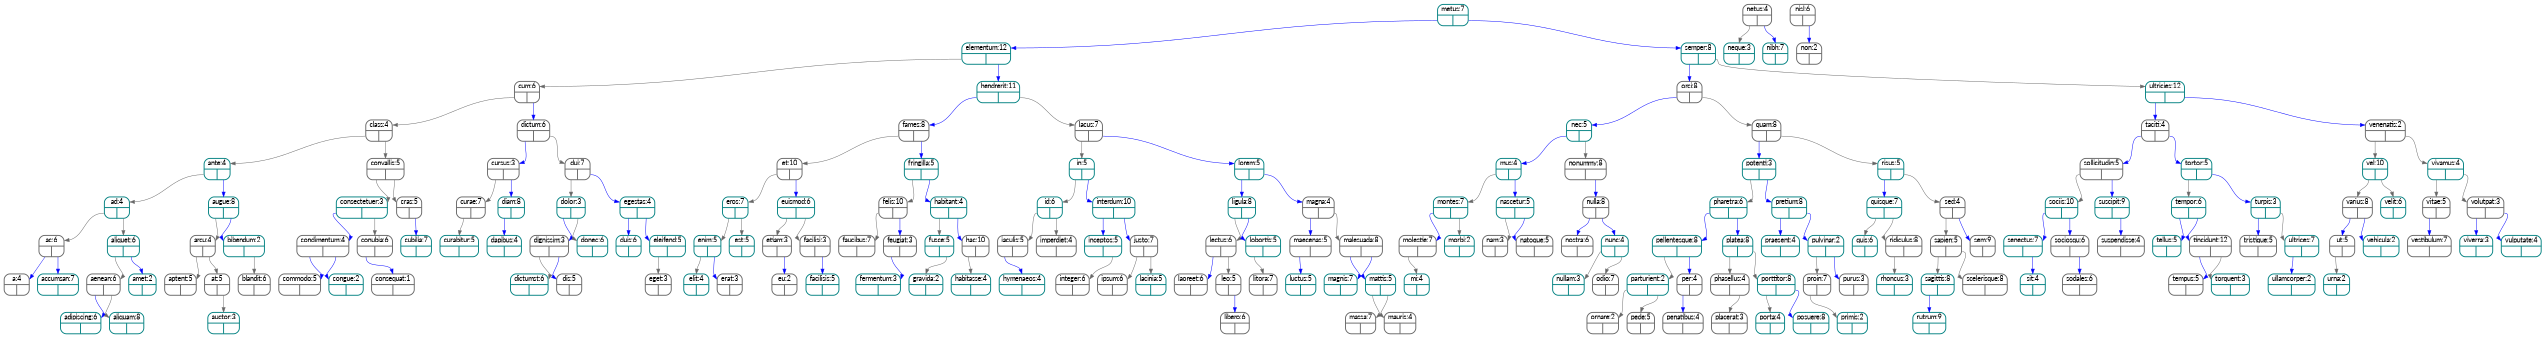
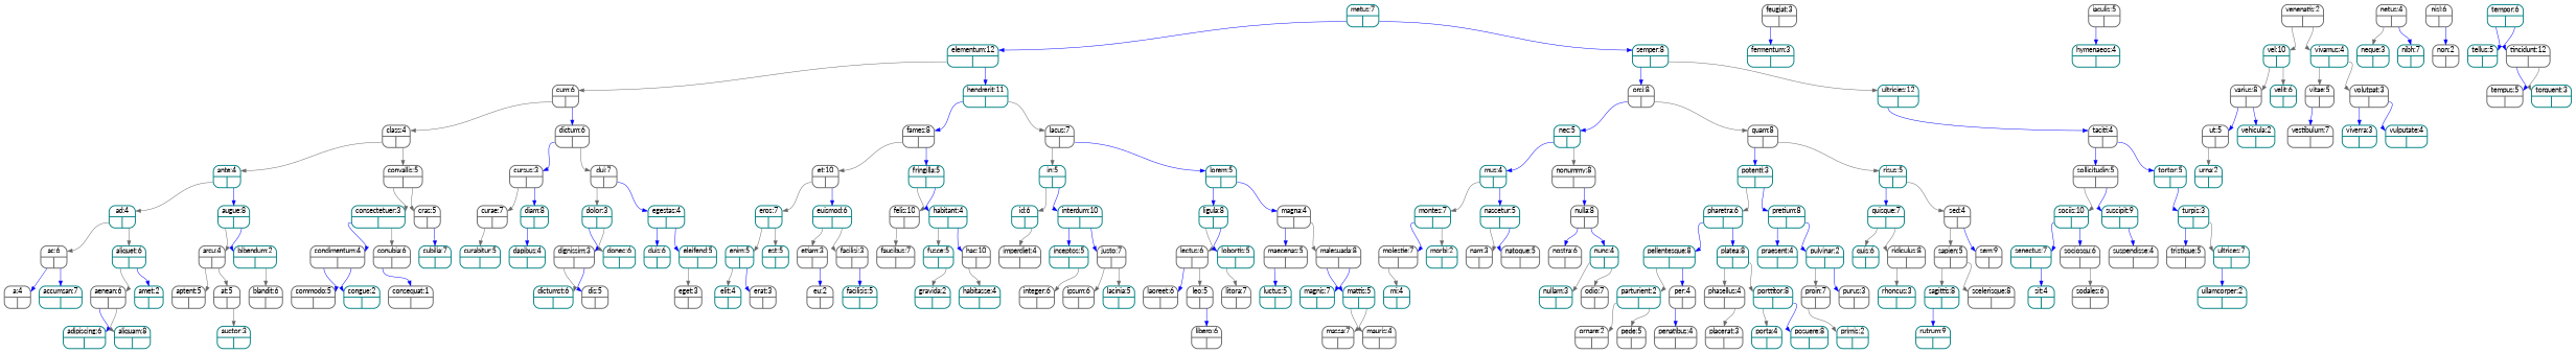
  digraph {
    fontname=Lato
    node [color=teal fontname=Lato penwidth=2 shape=Mrecord]
    edge [color=blue fontname=Lato headport=f0 tailport=f1]
    n1 [label="{<f0>metus:7|{<f1>|<f2>}}"]
    n2 [label="{<f0>elementum:12|{<f1>|<f2>}}"]
    n3 [label="{<f0>semper:8|{<f1>|<f2>}}"]
    n4 [color=gray40 label="{<f0>cum:6|{<f1>|<f2>}}"]
    n5 [label="{<f0>hendrerit:11|{<f1>|<f2>}}"]
    n6 [color=gray40 label="{<f0>orci:8|{<f1>|<f2>}}"]
    n7 [label="{<f0>ultricies:12|{<f1>|<f2>}}"]
    n8 [color=gray40 label="{<f0>class:4|{<f1>|<f2>}}"]
    n9 [color=gray40 label="{<f0>dictum:6|{<f1>|<f2>}}"]
    n10 [color=gray40 label="{<f0>fames:8|{<f1>|<f2>}}"]
    n11 [color=gray40 label="{<f0>lacus:7|{<f1>|<f2>}}"]
    n12 [label="{<f0>ante:4|{<f1>|<f2>}}"]
    n13 [color=gray40 label="{<f0>convallis:5|{<f1>|<f2>}}"]
    n14 [color=gray40 label="{<f0>cursus:3|{<f1>|<f2>}}"]
    n15 [color=gray40 label="{<f0>dui:7|{<f1>|<f2>}}"]
    n16 [label="{<f0>ad:4|{<f1>|<f2>}}"]
    n17 [label="{<f0>augue:8|{<f1>|<f2>}}"]
    n18 [label="{<f0>consectetuer:3|{<f1>|<f2>}}"]
    n19 [color=gray40 label="{<f0>cras:5|{<f1>|<f2>}}"]
    n20 [color=gray40 label="{<f0>ac:6|{<f1>|<f2>}}"]
    n21 [label="{<f0>aliquet:6|{<f1>|<f2>}}"]
    n22 [color=gray40 label="{<f0>arcu:4|{<f1>|<f2>}}"]
    n23 [label="{<f0>bibendum:2|{<f1>|<f2>}}"]
    n24 [color=gray40 label="{<f0>a:4|{<f1>|<f2>}}"]
    n25 [label="{<f0>accumsan:7|{<f1>|<f2>}}"]
    n26 [color=gray40 label="{<f0>aenean:6|{<f1>|<f2>}}"]
    n27 [label="{<f0>amet:2|{<f1>|<f2>}}"]
    n28 [label="{<f0>adipiscing:6|{<f1>|<f2>}}"]
    n29 [label="{<f0>aliquam:8|{<f1>|<f2>}}"]
    n30 [color=gray40 label="{<f0>aptent:5|{<f1>|<f2>}}"]
    n31 [color=gray40 label="{<f0>at:5|{<f1>|<f2>}}"]
    n32 [color=gray40 label="{<f0>blandit:6|{<f1>|<f2>}}"]
    n33 [label="{<f0>auctor:3|{<f1>|<f2>}}"]
    n34 [color=gray40 label="{<f0>condimentum:4|{<f1>|<f2>}}"]
    n35 [color=gray40 label="{<f0>conubia:6|{<f1>|<f2>}}"]
    n36 [label="{<f0>cubilia:7|{<f1>|<f2>}}"]
    n37 [color=gray40 label="{<f0>commodo:5|{<f1>|<f2>}}"]
    n38 [label="{<f0>congue:2|{<f1>|<f2>}}"]
    n39 [color=gray40 label="{<f0>consequat:1|{<f1>|<f2>}}"]
    n40 [color=gray40 label="{<f0>curae:7|{<f1>|<f2>}}"]
    n41 [label="{<f0>diam:8|{<f1>|<f2>}}"]
    n42 [label="{<f0>dolor:3|{<f1>|<f2>}}"]
    n43 [label="{<f0>egestas:4|{<f1>|<f2>}}"]
    n44 [label="{<f0>curabitur:5|{<f1>|<f2>}}"]
    n45 [label="{<f0>dapibus:4|{<f1>|<f2>}}"]
    n46 [color=gray40 label="{<f0>dignissim:3|{<f1>|<f2>}}"]
    n47 [label="{<f0>donec:6|{<f1>|<f2>}}"]
    n48 [label="{<f0>duis:6|{<f1>|<f2>}}"]
    n49 [label="{<f0>eleifend:5|{<f1>|<f2>}}"]
    n50 [label="{<f0>dictumst:6|{<f1>|<f2>}}"]
    n51 [color=gray40 label="{<f0>dis:5|{<f1>|<f2>}}"]
    n52 [color=gray40 label="{<f0>eget:3|{<f1>|<f2>}}"]
    n53 [color=gray40 label="{<f0>et:10|{<f1>|<f2>}}"]
    n54 [label="{<f0>fringilla:5|{<f1>|<f2>}}"]
    n55 [label="{<f0>in:5|{<f1>|<f2>}}"]
    n56 [label="{<f0>lorem:5|{<f1>|<f2>}}"]
    n57 [label="{<f0>eros:7|{<f1>|<f2>}}"]
    n58 [label="{<f0>euismod:6|{<f1>|<f2>}}"]
    n59 [color=gray40 label="{<f0>felis:10|{<f1>|<f2>}}"]
    n60 [label="{<f0>habitant:4|{<f1>|<f2>}}"]
    n61 [label="{<f0>enim:5|{<f1>|<f2>}}"]
    n62 [label="{<f0>est:5|{<f1>|<f2>}}"]
    n63 [color=gray40 label="{<f0>etiam:3|{<f1>|<f2>}}"]
    n64 [color=gray40 label="{<f0>facilisi:3|{<f1>|<f2>}}"]
    n65 [label="{<f0>elit:4|{<f1>|<f2>}}"]
    n66 [color=gray40 label="{<f0>erat:3|{<f1>|<f2>}}"]
    n67 [color=gray40 label="{<f0>eu:2|{<f1>|<f2>}}"]
    n68 [label="{<f0>facilisis:5|{<f1>|<f2>}}"]
    n69 [color=gray40 label="{<f0>faucibus:7|{<f1>|<f2>}}"]
    n70 [color=gray40 label="{<f0>feugiat:3|{<f1>|<f2>}}"]
    n71 [label="{<f0>fusce:5|{<f1>|<f2>}}"]
    n72 [color=gray40 label="{<f0>hac:10|{<f1>|<f2>}}"]
    n73 [label="{<f0>fermentum:3|{<f1>|<f2>}}"]
    n74 [label="{<f0>gravida:2|{<f1>|<f2>}}"]
    n75 [label="{<f0>habitasse:4|{<f1>|<f2>}}"]
    n76 [label="{<f0>id:6|{<f1>|<f2>}}"]
    n77 [label="{<f0>interdum:10|{<f1>|<f2>}}"]
    n78 [label="{<f0>ligula:8|{<f1>|<f2>}}"]
    n79 [color=gray40 label="{<f0>magna:4|{<f1>|<f2>}}"]
    n80 [color=gray40 label="{<f0>iaculis:5|{<f1>|<f2>}}"]
    n81 [color=gray40 label="{<f0>imperdiet:4|{<f1>|<f2>}}"]
    n82 [label="{<f0>inceptos:5|{<f1>|<f2>}}"]
    n83 [color=gray40 label="{<f0>justo:7|{<f1>|<f2>}}"]
    n84 [label="{<f0>hymenaeos:4|{<f1>|<f2>}}"]
    n85 [color=gray40 label="{<f0>integer:6|{<f1>|<f2>}}"]
    n86 [color=gray40 label="{<f0>ipsum:6|{<f1>|<f2>}}"]
    n87 [label="{<f0>lacinia:5|{<f1>|<f2>}}"]
    n88 [color=gray40 label="{<f0>lectus:6|{<f1>|<f2>}}"]
    n89 [label="{<f0>lobortis:5|{<f1>|<f2>}}"]
    n90 [color=gray40 label="{<f0>maecenas:5|{<f1>|<f2>}}"]
    n91 [color=gray40 label="{<f0>malesuada:8|{<f1>|<f2>}}"]
    n92 [color=gray40 label="{<f0>laoreet:6|{<f1>|<f2>}}"]
    n93 [color=gray40 label="{<f0>leo:5|{<f1>|<f2>}}"]
    n94 [color=gray40 label="{<f0>litora:7|{<f1>|<f2>}}"]
    n95 [color=gray40 label="{<f0>libero:6|{<f1>|<f2>}}"]
    n96 [label="{<f0>luctus:5|{<f1>|<f2>}}"]
    n97 [label="{<f0>magnis:7|{<f1>|<f2>}}"]
    n98 [label="{<f0>mattis:5|{<f1>|<f2>}}"]
    n99 [color=gray40 label="{<f0>massa:7|{<f1>|<f2>}}"]
    n100 [color=gray40 label="{<f0>mauris:4|{<f1>|<f2>}}"]
    n101 [label="{<f0>nec:5|{<f1>|<f2>}}"]
    n102 [color=gray40 label="{<f0>quam:8|{<f1>|<f2>}}"]
    n103 [color=gray40 label="{<f0>taciti:4|{<f1>|<f2>}}"]
    n104 [color=gray40 label="{<f0>venenatis:2|{<f1>|<f2>}}"]
    n105 [label="{<f0>mus:4|{<f1>|<f2>}}"]
    n106 [color=gray40 label="{<f0>nonummy:8|{<f1>|<f2>}}"]
    n107 [label="{<f0>potenti:3|{<f1>|<f2>}}"]
    n108 [label="{<f0>risus:5|{<f1>|<f2>}}"]
    n109 [label="{<f0>montes:7|{<f1>|<f2>}}"]
    n110 [label="{<f0>nascetur:5|{<f1>|<f2>}}"]
    n111 [color=gray40 label="{<f0>nulla:8|{<f1>|<f2>}}"]
    n112 [color=gray40 label="{<f0>molestie:7|{<f1>|<f2>}}"]
    n113 [label="{<f0>morbi:2|{<f1>|<f2>}}"]
    n114 [color=gray40 label="{<f0>nam:3|{<f1>|<f2>}}"]
    n115 [color=gray40 label="{<f0>natoque:5|{<f1>|<f2>}}"]
    n116 [label="{<f0>mi:4|{<f1>|<f2>}}"]
    n117 [color=gray40 label="{<f0>nostra:6|{<f1>|<f2>}}"]
    n118 [label="{<f0>nunc:4|{<f1>|<f2>}}"]
    n119 [color=gray40 label="{<f0>netus:4|{<f1>|<f2>}}"]
    n120 [label="{<f0>neque:3|{<f1>|<f2>}}"]
    n121 [label="{<f0>nibh:7|{<f1>|<f2>}}"]
    n122 [color=gray40 label="{<f0>nisl:6|{<f1>|<f2>}}"]
    n123 [color=gray40 label="{<f0>non:2|{<f1>|<f2>}}"]
    n124 [label="{<f0>nullam:3|{<f1>|<f2>}}"]
    n125 [color=gray40 label="{<f0>odio:7|{<f1>|<f2>}}"]
    n126 [label="{<f0>pharetra:6|{<f1>|<f2>}}"]
    n127 [label="{<f0>pretium:8|{<f1>|<f2>}}"]
    n128 [label="{<f0>quisque:7|{<f1>|<f2>}}"]
    n129 [color=gray40 label="{<f0>sed:4|{<f1>|<f2>}}"]
    n130 [label="{<f0>pellentesque:8|{<f1>|<f2>}}"]
    n131 [label="{<f0>platea:8|{<f1>|<f2>}}"]
    n132 [label="{<f0>praesent:4|{<f1>|<f2>}}"]
    n133 [label="{<f0>pulvinar:2|{<f1>|<f2>}}"]
    n134 [label="{<f0>parturient:2|{<f1>|<f2>}}"]
    n135 [color=gray40 label="{<f0>per:4|{<f1>|<f2>}}"]
    n136 [color=gray40 label="{<f0>phasellus:4|{<f1>|<f2>}}"]
    n137 [label="{<f0>porttitor:8|{<f1>|<f2>}}"]
    n138 [color=gray40 label="{<f0>ornare:2|{<f1>|<f2>}}"]
    n139 [color=gray40 label="{<f0>pede:5|{<f1>|<f2>}}"]
    n140 [color=gray40 label="{<f0>penatibus:4|{<f1>|<f2>}}"]
    n141 [color=gray40 label="{<f0>placerat:3|{<f1>|<f2>}}"]
    n142 [label="{<f0>porta:4|{<f1>|<f2>}}"]
    n143 [label="{<f0>posuere:8|{<f1>|<f2>}}"]
    n144 [color=gray40 label="{<f0>proin:7|{<f1>|<f2>}}"]
    n145 [color=gray40 label="{<f0>purus:3|{<f1>|<f2>}}"]
    n146 [label="{<f0>primis:2|{<f1>|<f2>}}"]
    n147 [label="{<f0>quis:6|{<f1>|<f2>}}"]
    n148 [color=gray40 label="{<f0>ridiculus:8|{<f1>|<f2>}}"]
    n149 [color=gray40 label="{<f0>sapien:5|{<f1>|<f2>}}"]
    n150 [color=gray40 label="{<f0>sem:9|{<f1>|<f2>}}"]
    n151 [label="{<f0>rhoncus:3|{<f1>|<f2>}}"]
    n152 [label="{<f0>sagittis:8|{<f1>|<f2>}}"]
    n153 [color=gray40 label="{<f0>scelerisque:8|{<f1>|<f2>}}"]
    n154 [label="{<f0>rutrum:9|{<f1>|<f2>}}"]
    n155 [color=gray40 label="{<f0>sollicitudin:5|{<f1>|<f2>}}"]
    n156 [label="{<f0>tortor:5|{<f1>|<f2>}}"]
    n157 [label="{<f0>vel:10|{<f1>|<f2>}}"]
    n158 [label="{<f0>vivamus:4|{<f1>|<f2>}}"]
    n159 [label="{<f0>sociis:10|{<f1>|<f2>}}"]
    n160 [label="{<f0>suscipit:9|{<f1>|<f2>}}"]
    n161 [label="{<f0>tempor:6|{<f1>|<f2>}}"]
    n162 [label="{<f0>turpis:3|{<f1>|<f2>}}"]
    n163 [label="{<f0>senectus:7|{<f1>|<f2>}}"]
    n164 [color=gray40 label="{<f0>sociosqu:6|{<f1>|<f2>}}"]
    n165 [color=gray40 label="{<f0>suspendisse:4|{<f1>|<f2>}}"]
    n166 [label="{<f0>sit:4|{<f1>|<f2>}}"]
    n167 [color=gray40 label="{<f0>sodales:6|{<f1>|<f2>}}"]
    n168 [label="{<f0>tellus:5|{<f1>|<f2>}}"]
    n169 [color=gray40 label="{<f0>tincidunt:12|{<f1>|<f2>}}"]
    n170 [color=gray40 label="{<f0>tristique:5|{<f1>|<f2>}}"]
    n171 [label="{<f0>ultrices:7|{<f1>|<f2>}}"]
    n172 [color=gray40 label="{<f0>tempus:5|{<f1>|<f2>}}"]
    n173 [label="{<f0>torquent:3|{<f1>|<f2>}}"]
    n174 [label="{<f0>ullamcorper:2|{<f1>|<f2>}}"]
    n175 [color=gray40 label="{<f0>varius:8|{<f1>|<f2>}}"]
    n176 [label="{<f0>velit:6|{<f1>|<f2>}}"]
    n177 [color=gray40 label="{<f0>vitae:5|{<f1>|<f2>}}"]
    n178 [color=gray40 label="{<f0>volutpat:3|{<f1>|<f2>}}"]
    n179 [color=gray40 label="{<f0>ut:5|{<f1>|<f2>}}"]
    n180 [label="{<f0>vehicula:2|{<f1>|<f2>}}"]
    n181 [label="{<f0>urna:2|{<f1>|<f2>}}"]
    n182 [color=gray40 label="{<f0>vestibulum:7|{<f1>|<f2>}}"]
    n183 [label="{<f0>viverra:3|{<f1>|<f2>}}"]
    n184 [label="{<f0>vulputate:4|{<f1>|<f2>}}"]
    n1 -> n2
    n1 -> n3 [tailport=f2]
    n2 -> n4 [color=gray40]
    n2 -> n5 [tailport=f2]
    n3 -> n6
    n3 -> n7 [color=gray40 tailport=f2]
    n4 -> n8 [color=gray40]
    n4 -> n9 [tailport=f2]
    n5 -> n10
    n5 -> n11 [color=gray40 tailport=f2]
    n6 -> n101
    n6 -> n102 [color=gray40 tailport=f2]
    n7 -> n103
-   n7 -> n104 [tailport=f2]
    n8 -> n12 [color=gray40]
    n8 -> n13 [color=gray40 tailport=f2]
    n9 -> n14
    n9 -> n15 [color=gray40 tailport=f2]
    n10 -> n53 [color=gray40]
    n10 -> n54 [tailport=f2]
    n11 -> n55 [color=gray40]
    n11 -> n56 [tailport=f2]
    n12 -> n16 [color=gray40]
    n12 -> n17 [tailport=f2]
    n13 -> n18 [color=gray40]
    n13 -> n19 [color=gray40 tailport=f2]
    n14 -> n40 [color=gray40]
    n14 -> n41 [tailport=f2]
    n15 -> n42 [color=gray40]
    n15 -> n43 [tailport=f2]
    n16 -> n20 [color=gray40]
    n16 -> n21 [color=gray40 tailport=f2]
    n17 -> n22 [color=gray40]
    n17 -> n23 [tailport=f2]
    n18 -> n34
    n18 -> n35 [color=gray40 tailport=f2]
    n19 -> n36 [tailport=f2]
    n20 -> n24
    n20 -> n25 [tailport=f2]
    n21 -> n26 [color=gray40]
    n21 -> n27 [tailport=f2]
    n22 -> n30 [color=gray40]
    n22 -> n31 [color=gray40 tailport=f2]
    n23 -> n32 [color=gray40 tailport=f2]
    n26 -> n28
    n26 -> n29 [color=gray40 tailport=f2]
    n31 -> n33 [color=gray40 tailport=f2]
    n34 -> n37
    n34 -> n38 [tailport=f2]
    n35 -> n39
    n40 -> n44 [color=gray40]
    n41 -> n45
    n42 -> n46
    n42 -> n47 [color=gray40 tailport=f2]
    n43 -> n48
    n43 -> n49 [tailport=f2]
    n46 -> n50 [color=gray40]
    n46 -> n51 [tailport=f2]
    n49 -> n52 [color=gray40]
    n53 -> n57 [color=gray40]
    n53 -> n58 [tailport=f2]
    n54 -> n59 [color=gray40]
    n54 -> n60 [tailport=f2]
    n55 -> n76 [color=gray40]
    n55 -> n77 [tailport=f2]
    n56 -> n78
    n56 -> n79 [tailport=f2]
    n57 -> n61 [color=gray40]
    n57 -> n62 [color=gray40 tailport=f2]
    n58 -> n63 [color=gray40]
    n58 -> n64 [color=gray40 tailport=f2]
    n59 -> n69 [color=gray40]
-   n59 -> n70 [tailport=f2]
    n60 -> n71 [color=gray40]
    n60 -> n72 [tailport=f2]
    n61 -> n65 [color=gray40]
    n61 -> n66 [tailport=f2]
    n63 -> n67 [tailport=f2]
    n64 -> n68 [tailport=f2]
    n70 -> n73
    n71 -> n74 [color=gray40 tailport=f2]
    n72 -> n75 [color=gray40]
-   n76 -> n80 [color=gray40]
    n76 -> n81 [color=gray40 tailport=f2]
    n77 -> n82
    n77 -> n83 [tailport=f2]
    n78 -> n88 [color=gray40]
    n78 -> n89 [tailport=f2]
    n79 -> n90
    n79 -> n91 [color=gray40 tailport=f2]
    n80 -> n84
    n82 -> n85 [color=gray40 tailport=f2]
    n83 -> n86 [color=gray40]
    n83 -> n87 [color=gray40 tailport=f2]
    n88 -> n92
    n88 -> n93 [color=gray40 tailport=f2]
    n89 -> n94 [color=gray40]
    n90 -> n96
    n91 -> n97
    n91 -> n98 [tailport=f2]
    n93 -> n95 [tailport=f2]
    n98 -> n99 [color=gray40]
    n98 -> n100 [color=gray40 tailport=f2]
    n101 -> n105
    n101 -> n106 [color=gray40 tailport=f2]
    n102 -> n107
    n102 -> n108 [color=gray40 tailport=f2]
    n103 -> n155
    n103 -> n156 [tailport=f2]
    n104 -> n157 [color=gray40]
    n104 -> n158 [color=gray40 tailport=f2]
    n105 -> n109 [color=gray40]
    n105 -> n110 [tailport=f2]
    n106 -> n111 [tailport=f2]
    n107 -> n126 [color=gray40]
    n107 -> n127 [tailport=f2]
    n108 -> n128
    n108 -> n129 [color=gray40 tailport=f2]
    n109 -> n112
    n109 -> n113 [color=gray40 tailport=f2]
    n110 -> n114 [color=gray40]
    n110 -> n115 [tailport=f2]
    n111 -> n117
    n111 -> n118 [tailport=f2]
    n112 -> n116 [color=gray40]
    n118 -> n124 [color=gray40]
    n118 -> n125 [color=gray40 tailport=f2]
    n119 -> n120 [color=gray40]
    n119 -> n121 [tailport=f2]
    n122 -> n123 [tailport=f2]
    n126 -> n130
    n126 -> n131 [tailport=f2]
    n127 -> n132
    n127 -> n133 [tailport=f2]
    n128 -> n147 [color=gray40]
    n128 -> n148 [color=gray40 tailport=f2]
    n129 -> n149 [color=gray40]
    n129 -> n150 [tailport=f2]
    n130 -> n134 [color=gray40]
    n130 -> n135 [tailport=f2]
    n131 -> n136 [color=gray40]
    n131 -> n137 [color=gray40 tailport=f2]
    n133 -> n144 [color=gray40]
    n133 -> n145 [tailport=f2]
    n134 -> n138 [color=gray40]
    n134 -> n139 [color=gray40 tailport=f2]
    n135 -> n140
    n136 -> n141 [color=gray40 tailport=f2]
    n137 -> n142 [color=gray40]
    n137 -> n143 [tailport=f2]
    n144 -> n146 [color=gray40]
    n148 -> n151 [color=gray40]
    n149 -> n152 [color=gray40]
    n149 -> n153 [color=gray40 tailport=f2]
    n152 -> n154
    n155 -> n159 [color=gray40]
    n155 -> n160 [tailport=f2]
-   n156 -> n161 [color=gray40]
    n156 -> n162 [tailport=f2]
    n157 -> n175 [color=gray40]
    n157 -> n176 [color=gray40 tailport=f2]
    n158 -> n177 [color=gray40]
    n158 -> n178 [color=gray40 tailport=f2]
    n159 -> n163
    n159 -> n164 [tailport=f2]
    n160 -> n165 [tailport=f2]
    n161 -> n168
    n161 -> n169 [tailport=f2]
    n162 -> n170
    n162 -> n171 [color=gray40 tailport=f2]
    n163 -> n166 [tailport=f2]
-   n164 -> n167 [tailport=f2]
+   n164 -> n167 [color=gray40 tailport=f2]
    n169 -> n172
    n169 -> n173 [color=gray40 tailport=f2]
    n171 -> n174
    n175 -> n179
    n175 -> n180 [tailport=f2]
    n177 -> n182
    n178 -> n183
    n178 -> n184 [tailport=f2]
    n179 -> n181 [color=gray40]
  }
